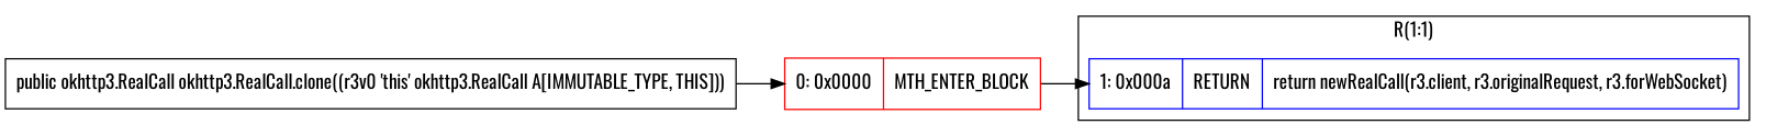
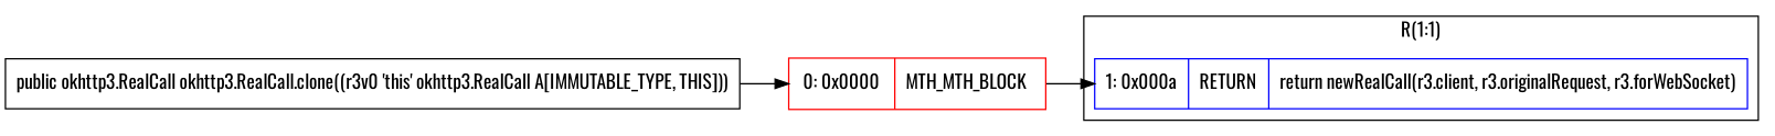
  digraph {
    rankdir=LR
    fontname=Oswald
    node [shape=record fontname=Oswald]
    edge [fontname=Oswald]
    n1 [color=blue label="{1\:\ 0x000a|RETURN\l|return newRealCall(r3.client, r3.originalRequest, r3.forWebSocket)\l}"]
-   n2 [color=red label="{0\:\ 0x0000|MTH_ENTER_BLOCK\l}"]
+   n2 [color=red label="{0\:\ 0x0000|MTH_MTH_BLOCK\l}"]
    n3 [label="{public okhttp3.RealCall okhttp3.RealCall.clone((r3v0 'this' okhttp3.RealCall A[IMMUTABLE_TYPE, THIS])) }"]
    subgraph cluster_1 {
      label="R(1:1)"
      n1
    }
    n2 -> n1
    n3 -> n2
  }
